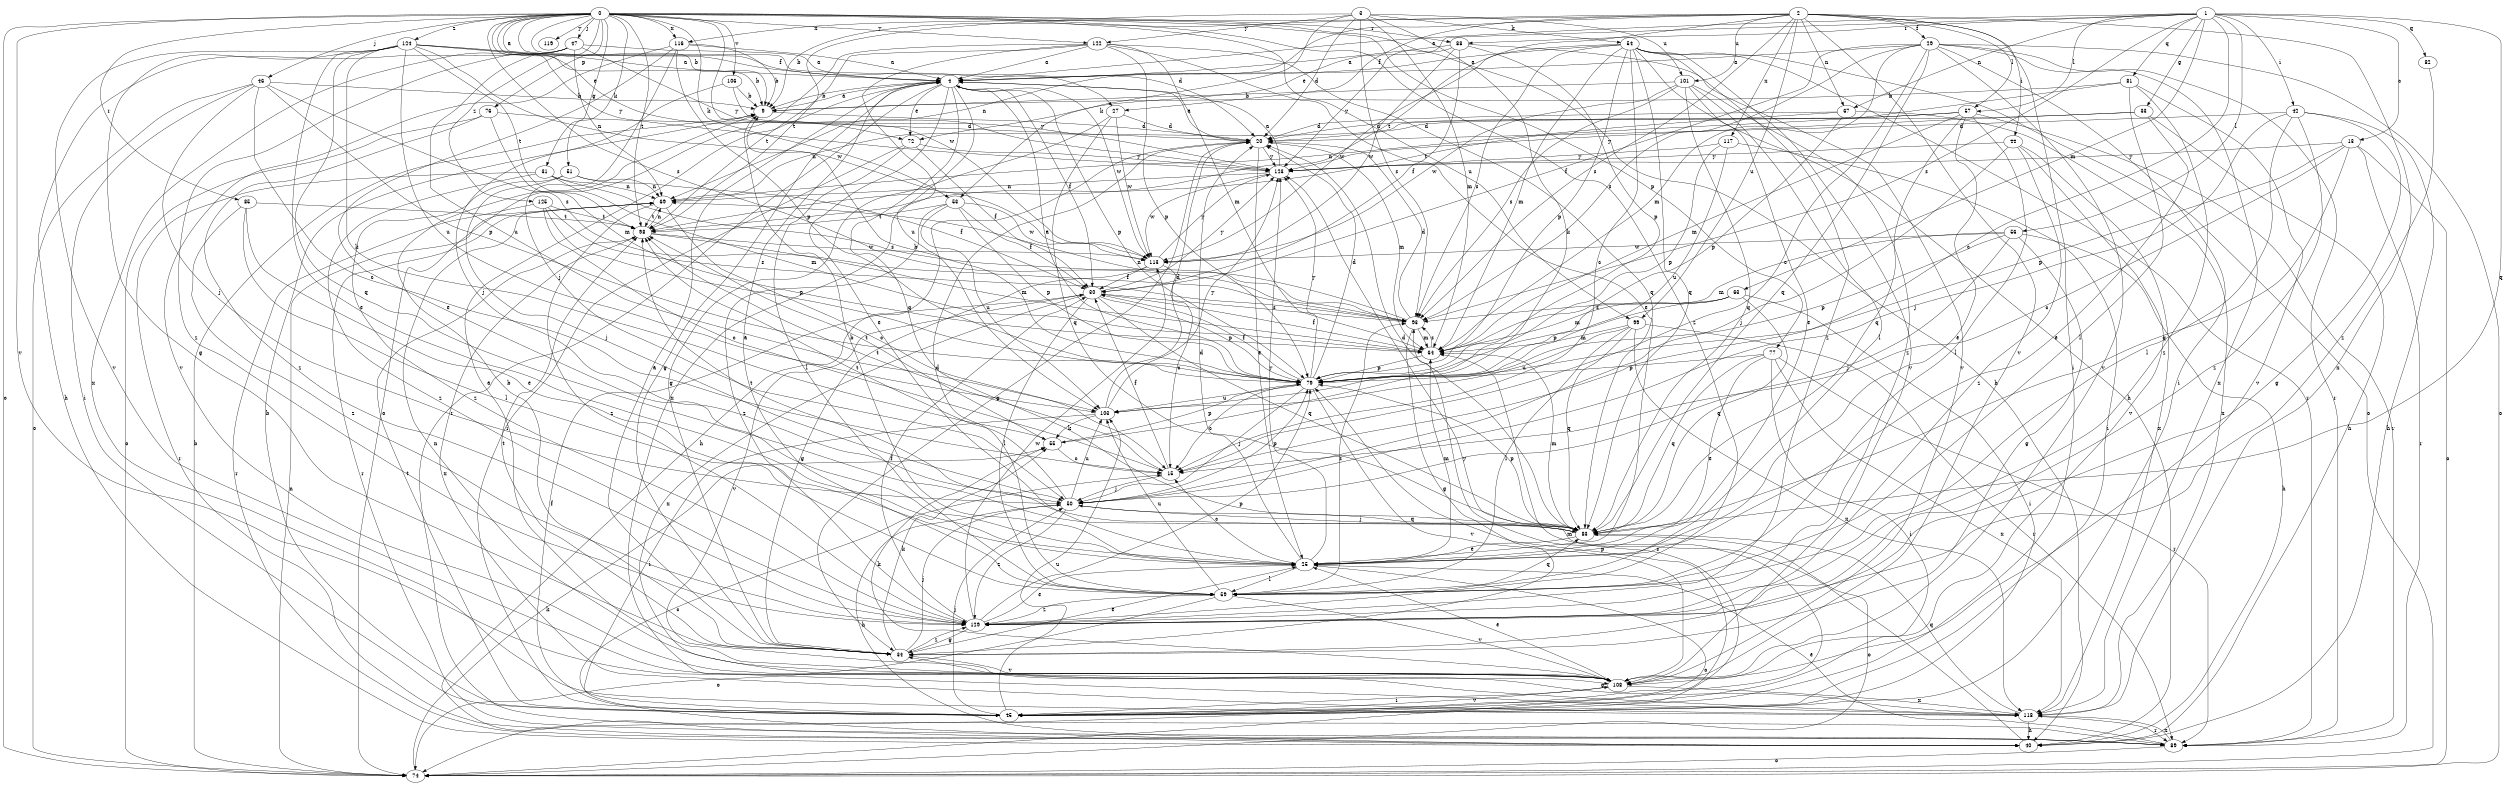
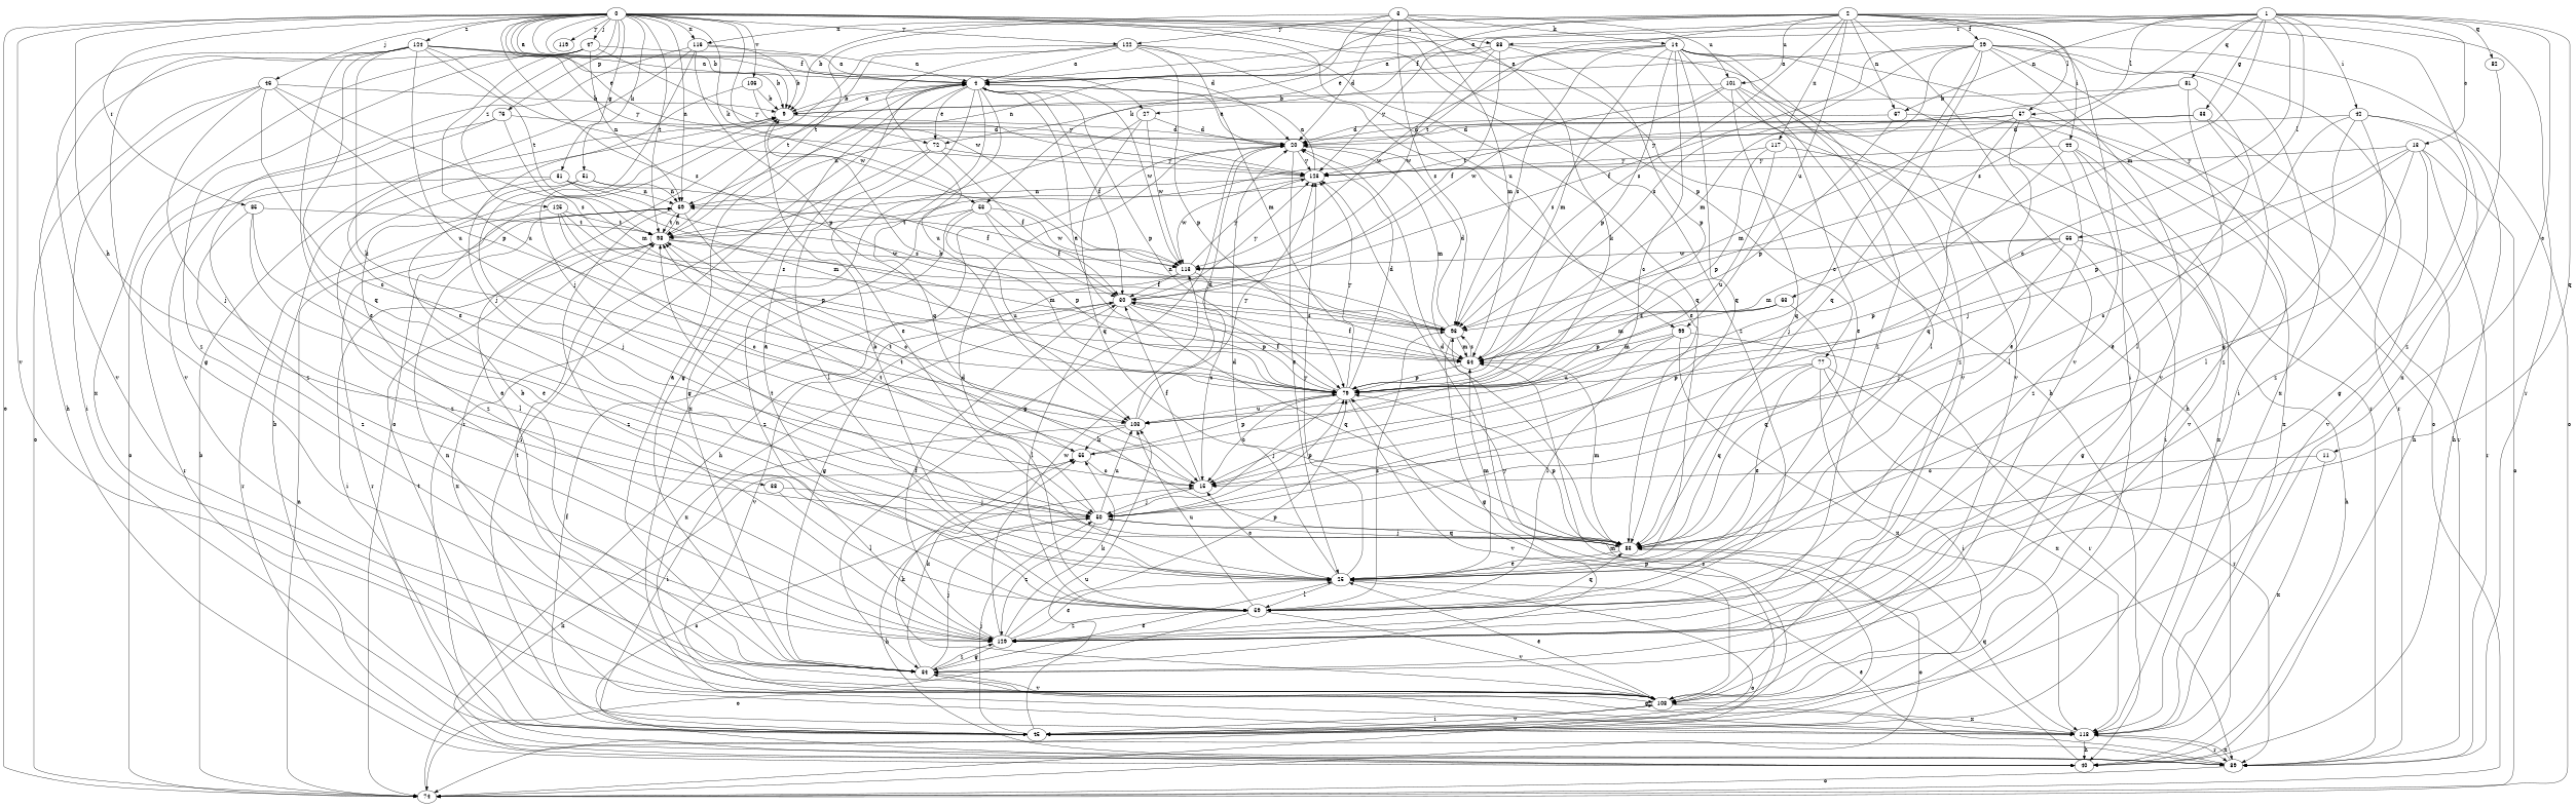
  strict digraph {
    0
    4
    9
    20
    n5 [label=72]
    27
    31
+   38
    40
    46
    47
    51
    53
    74
    76
    77
    85
    88
    93
    98
    99
    106
    108
    113
    116
    119
    122
    124
    125
    129
    83
    89
    118
    25
    30
    34
    79
    64
    123
    45
    59
    69
    50
    15
    103
    55
    1
+   11
    13
    33
    42
    56
    57
    63
    67
    81
    82
    2
    29
    44
    101
    117
    3
-   54
+   54 [label=14]
    0 -> 4 [label=a]
    0 -> 9 [label=b]
    0 -> 20 [label=d]
    0 -> n5 [label=e]
    0 -> 27 [label=f]
    0 -> 31 [label=g]
+   0 -> 38 [label=h]
    0 -> 40 [label=h]
    0 -> 46 [label=j]
    0 -> 47 [label=j]
    0 -> 51 [label=k]
    0 -> 53 [label=k]
    0 -> 74 [label=o]
    0 -> 76 [label=p]
    0 -> 77 [label=p]
    0 -> 85 [label=r]
    0 -> 88 [label=r]
    0 -> 93 [label=s]
    0 -> 98 [label=t]
    0 -> 99 [label=u]
    0 -> 106 [label=v]
    0 -> 108 [label=v]
    0 -> 113 [label=w]
    0 -> 116 [label=x]
    0 -> 119 [label=y]
    0 -> 122 [label=y]
    0 -> 124 [label=z]
    0 -> 125 [label=z]
    0 -> 129 [label=z]
    4 -> 9 [label=b]
    4 -> n5 [label=e]
    4 -> 113 [label=w]
    4 -> 83 [label=q]
    4 -> 89 [label=r]
    4 -> 118 [label=x]
    4 -> 25 [label=e]
    4 -> 30 [label=f]
    4 -> 34 [label=g]
    4 -> 79 [label=p]
    9 -> 4 [label=a]
    9 -> 20 [label=d]
    20 -> 4 [label=a]
    20 -> 40 [label=h]
    20 -> 25 [label=e]
    20 -> 34 [label=g]
    20 -> 64 [label=m]
    20 -> 123 [label=y]
    n5 -> 30 [label=f]
    n5 -> 123 [label=y]
    n5 -> 45 [label=i]
    n5 -> 59 [label=l]
    27 -> 20 [label=d]
    27 -> 113 [label=w]
    27 -> 83 [label=q]
    27 -> 34 [label=g]
    31 -> 93 [label=s]
    31 -> 129 [label=z]
    31 -> 89 [label=r]
    31 -> 64 [label=m]
    31 -> 69 [label=n]
+   38 -> 59 [label=l]
+   38 -> 50 [label=j]
    40 -> 123 [label=y]
    40 -> 15 [label=c]
    46 -> 9 [label=b]
    46 -> 74 [label=o]
    46 -> 93 [label=s]
    46 -> 79 [label=p]
    46 -> 45 [label=i]
    46 -> 50 [label=j]
    46 -> 15 [label=c]
    47 -> 4 [label=a]
    47 -> 40 [label=h]
    47 -> 129 [label=z]
    47 -> 118 [label=x]
    47 -> 123 [label=y]
    47 -> 69 [label=n]
    47 -> 103 [label=u]
    51 -> 129 [label=z]
    51 -> 30 [label=f]
    51 -> 69 [label=n]
    51 -> 50 [label=j]
    53 -> 98 [label=t]
    53 -> 113 [label=w]
    53 -> 129 [label=z]
    53 -> 30 [label=f]
    53 -> 79 [label=p]
    53 -> 103 [label=u]
    74 -> 9 [label=b]
    74 -> 93 [label=s]
    74 -> 69 [label=n]
    74 -> 55 [label=k]
    76 -> 20 [label=d]
    76 -> 74 [label=o]
    76 -> 129 [label=z]
    76 -> 64 [label=m]
    77 -> 83 [label=q]
    77 -> 89 [label=r]
    77 -> 118 [label=x]
    77 -> 25 [label=e]
    77 -> 79 [label=p]
    77 -> 45 [label=i]
    85 -> 98 [label=t]
    85 -> 129 [label=z]
    85 -> 25 [label=e]
    85 -> 59 [label=l]
    88 -> 4 [label=a]
    88 -> 108 [label=v]
    88 -> 113 [label=w]
    88 -> 30 [label=f]
    88 -> 79 [label=p]
    88 -> 123 [label=y]
    93 -> 20 [label=d]
    93 -> 34 [label=g]
    93 -> 64 [label=m]
    93 -> 69 [label=n]
    98 -> 113 [label=w]
    98 -> 118 [label=x]
    98 -> 64 [label=m]
-   63 -> 45 [label=i]
+   98 -> 45 [label=i]
    98 -> 69 [label=n]
-   99 -> 83 [label=q]
    99 -> 89 [label=r]
    99 -> 118 [label=x]
    99 -> 64 [label=m]
    99 -> 59 [label=l]
    99 -> 103 [label=u]
    106 -> 9 [label=b]
    106 -> 123 [label=y]
    106 -> 50 [label=j]
    108 -> 4 [label=a]
    108 -> 118 [label=x]
    108 -> 25 [label=e]
    108 -> 45 [label=i]
    108 -> 69 [label=n]
    108 -> 55 [label=k]
    113 -> 30 [label=f]
    113 -> 34 [label=g]
    113 -> 123 [label=y]
    113 -> 15 [label=c]
    116 -> 4 [label=a]
    116 -> 9 [label=b]
    116 -> 108 [label=v]
    116 -> 25 [label=e]
    116 -> 79 [label=p]
    116 -> 50 [label=j]
    122 -> 4 [label=a]
    122 -> 74 [label=o]
    122 -> 98 [label=t]
    122 -> 83 [label=q]
    122 -> 25 [label=e]
    122 -> 79 [label=p]
    122 -> 64 [label=m]
    122 -> 103 [label=u]
    124 -> 4 [label=a]
    124 -> 9 [label=b]
    124 -> 98 [label=t]
    124 -> 108 [label=v]
    124 -> 113 [label=w]
    124 -> 83 [label=q]
    124 -> 25 [label=e]
    124 -> 34 [label=g]
    124 -> 123 [label=y]
    124 -> 103 [label=u]
    124 -> 55 [label=k]
    125 -> 93 [label=s]
    125 -> 98 [label=t]
    125 -> 89 [label=r]
    125 -> 79 [label=p]
    125 -> 15 [label=c]
    129 -> 113 [label=w]
    129 -> 25 [label=e]
    129 -> 30 [label=f]
    129 -> 34 [label=g]
    129 -> 79 [label=p]
+   129 -> 55 [label=k]
    83 -> 20 [label=d]
    83 -> 74 [label=o]
    83 -> 98 [label=t]
    83 -> 25 [label=e]
    83 -> 79 [label=p]
    83 -> 64 [label=m]
    83 -> 50 [label=j]
    89 -> 74 [label=o]
    89 -> 118 [label=x]
    89 -> 25 [label=e]
    118 -> 40 [label=h]
    118 -> 83 [label=q]
    118 -> 89 [label=r]
    118 -> 34 [label=g]
    25 -> 9 [label=b]
    25 -> 20 [label=d]
    25 -> 74 [label=o]
    25 -> 64 [label=m]
    25 -> 123 [label=y]
    25 -> 59 [label=l]
    25 -> 15 [label=c]
    30 -> 93 [label=s]
    30 -> 108 [label=v]
    30 -> 83 [label=q]
    30 -> 118 [label=x]
    30 -> 79 [label=p]
    30 -> 123 [label=y]
    30 -> 59 [label=l]
    34 -> 4 [label=a]
    34 -> 9 [label=b]
    34 -> 98 [label=t]
    34 -> 108 [label=v]
    34 -> 129 [label=z]
    34 -> 25 [label=e]
    34 -> 50 [label=j]
    34 -> 55 [label=k]
    79 -> 4 [label=a]
    79 -> 9 [label=b]
    79 -> 20 [label=d]
    79 -> 108 [label=v]
    79 -> 30 [label=f]
    79 -> 123 [label=y]
    79 -> 50 [label=j]
    79 -> 15 [label=c]
    79 -> 103 [label=u]
    64 -> 93 [label=s]
    64 -> 30 [label=f]
    64 -> 79 [label=p]
    123 -> 4 [label=a]
    123 -> 113 [label=w]
    123 -> 69 [label=n]
    45 -> 9 [label=b]
    45 -> 98 [label=t]
    45 -> 108 [label=v]
    45 -> 30 [label=f]
    45 -> 79 [label=p]
    45 -> 64 [label=m]
    45 -> 50 [label=j]
    45 -> 103 [label=u]
    59 -> 4 [label=a]
    59 -> 20 [label=d]
    59 -> 74 [label=o]
    59 -> 93 [label=s]
    59 -> 108 [label=v]
    59 -> 129 [label=z]
    59 -> 83 [label=q]
    59 -> 103 [label=u]
    69 -> 98 [label=t]
    69 -> 129 [label=z]
    69 -> 89 [label=r]
    69 -> 15 [label=c]
    50 -> 40 [label=h]
    50 -> 98 [label=t]
    50 -> 129 [label=z]
    50 -> 83 [label=q]
    50 -> 79 [label=p]
    50 -> 103 [label=u]
    15 -> 98 [label=t]
    15 -> 30 [label=f]
    15 -> 50 [label=j]
    103 -> 20 [label=d]
    103 -> 123 [label=y]
    103 -> 45 [label=i]
    103 -> 55 [label=k]
    55 -> 98 [label=t]
    55 -> 79 [label=p]
    55 -> 15 [label=c]
    1 -> 4 [label=a]
    1 -> n5 [label=e]
    1 -> 88 [label=r]
    1 -> 93 [label=s]
    1 -> 83 [label=q]
    1 -> 15 [label=c]
+   1 -> 11 [label=c]
    1 -> 13 [label=c]
    1 -> 33 [label=g]
    1 -> 42 [label=i]
    1 -> 56 [label=l]
    1 -> 57 [label=l]
    1 -> 63 [label=m]
    1 -> 67 [label=n]
    1 -> 81 [label=q]
    1 -> 82 [label=q]
+   11 -> 118 [label=x]
+   11 -> 15 [label=c]
    13 -> 74 [label=o]
    13 -> 83 [label=q]
    13 -> 89 [label=r]
    13 -> 79 [label=p]
    13 -> 123 [label=y]
    13 -> 15 [label=c]
    33 -> 20 [label=d]
    33 -> 40 [label=h]
    33 -> 25 [label=e]
    33 -> 123 [label=y]
    42 -> 20 [label=d]
    42 -> 40 [label=h]
    42 -> 129 [label=z]
    42 -> 34 [label=g]
    42 -> 59 [label=l]
    42 -> 50 [label=j]
    56 -> 40 [label=h]
    56 -> 113 [label=w]
    56 -> 34 [label=g]
    56 -> 79 [label=p]
    56 -> 64 [label=m]
    56 -> 50 [label=j]
    57 -> 20 [label=d]
    57 -> 83 [label=q]
    57 -> 89 [label=r]
    57 -> 25 [label=e]
    57 -> 64 [label=m]
    57 -> 59 [label=l]
    57 -> 69 [label=n]
    63 -> 93 [label=s]
    63 -> 83 [label=q]
    63 -> 79 [label=p]
    63 -> 64 [label=m]
    67 -> 20 [label=d]
    67 -> 118 [label=x]
    67 -> 79 [label=p]
-   67 -> 69 [label=n]
+   0 -> 69 [label=n]
    81 -> 9 [label=b]
    81 -> 98 [label=t]
-   81 -> 108 [label=v]
+   13 -> 108 [label=v]
    81 -> 129 [label=z]
    81 -> 59 [label=l]
    82 -> 129 [label=z]
    2 -> 9 [label=b]
    2 -> 27 [label=f]
    2 -> 93 [label=s]
    2 -> 98 [label=t]
    2 -> 99 [label=u]
    2 -> 108 [label=v]
    2 -> 116 [label=x]
+   2 -> 89 [label=r]
    2 -> 118 [label=x]
    2 -> 45 [label=i]
    2 -> 69 [label=n]
    2 -> 57 [label=l]
    2 -> 67 [label=n]
    2 -> 29 [label=f]
    2 -> 44 [label=i]
    2 -> 101 [label=u]
    2 -> 117 [label=x]
    29 -> 4 [label=a]
    29 -> 74 [label=o]
    29 -> 93 [label=s]
    29 -> 108 [label=v]
    29 -> 83 [label=q]
    29 -> 89 [label=r]
    29 -> 118 [label=x]
    29 -> 30 [label=f]
    29 -> 64 [label=m]
    29 -> 45 [label=i]
    29 -> 15 [label=c]
    44 -> 108 [label=v]
    44 -> 129 [label=z]
    44 -> 118 [label=x]
    44 -> 123 [label=y]
    44 -> 50 [label=j]
    101 -> 9 [label=b]
    101 -> 93 [label=s]
    101 -> 113 [label=w]
    101 -> 129 [label=z]
    101 -> 83 [label=q]
    101 -> 25 [label=e]
    101 -> 59 [label=l]
    117 -> 79 [label=p]
    117 -> 123 [label=y]
    117 -> 45 [label=i]
    117 -> 103 [label=u]
    3 -> 20 [label=d]
    3 -> 53 [label=k]
    3 -> 93 [label=s]
    3 -> 98 [label=t]
    3 -> 122 [label=y]
    3 -> 64 [label=m]
    3 -> 55 [label=k]
    3 -> 101 [label=u]
    3 -> 54 [label=k]
    54 -> 4 [label=a]
    54 -> 40 [label=h]
    54 -> 74 [label=o]
    54 -> 93 [label=s]
    54 -> 108 [label=v]
    54 -> 113 [label=w]
    54 -> 129 [label=z]
    54 -> 83 [label=q]
    54 -> 89 [label=r]
    54 -> 79 [label=p]
    54 -> 64 [label=m]
    54 -> 15 [label=c]
  }
